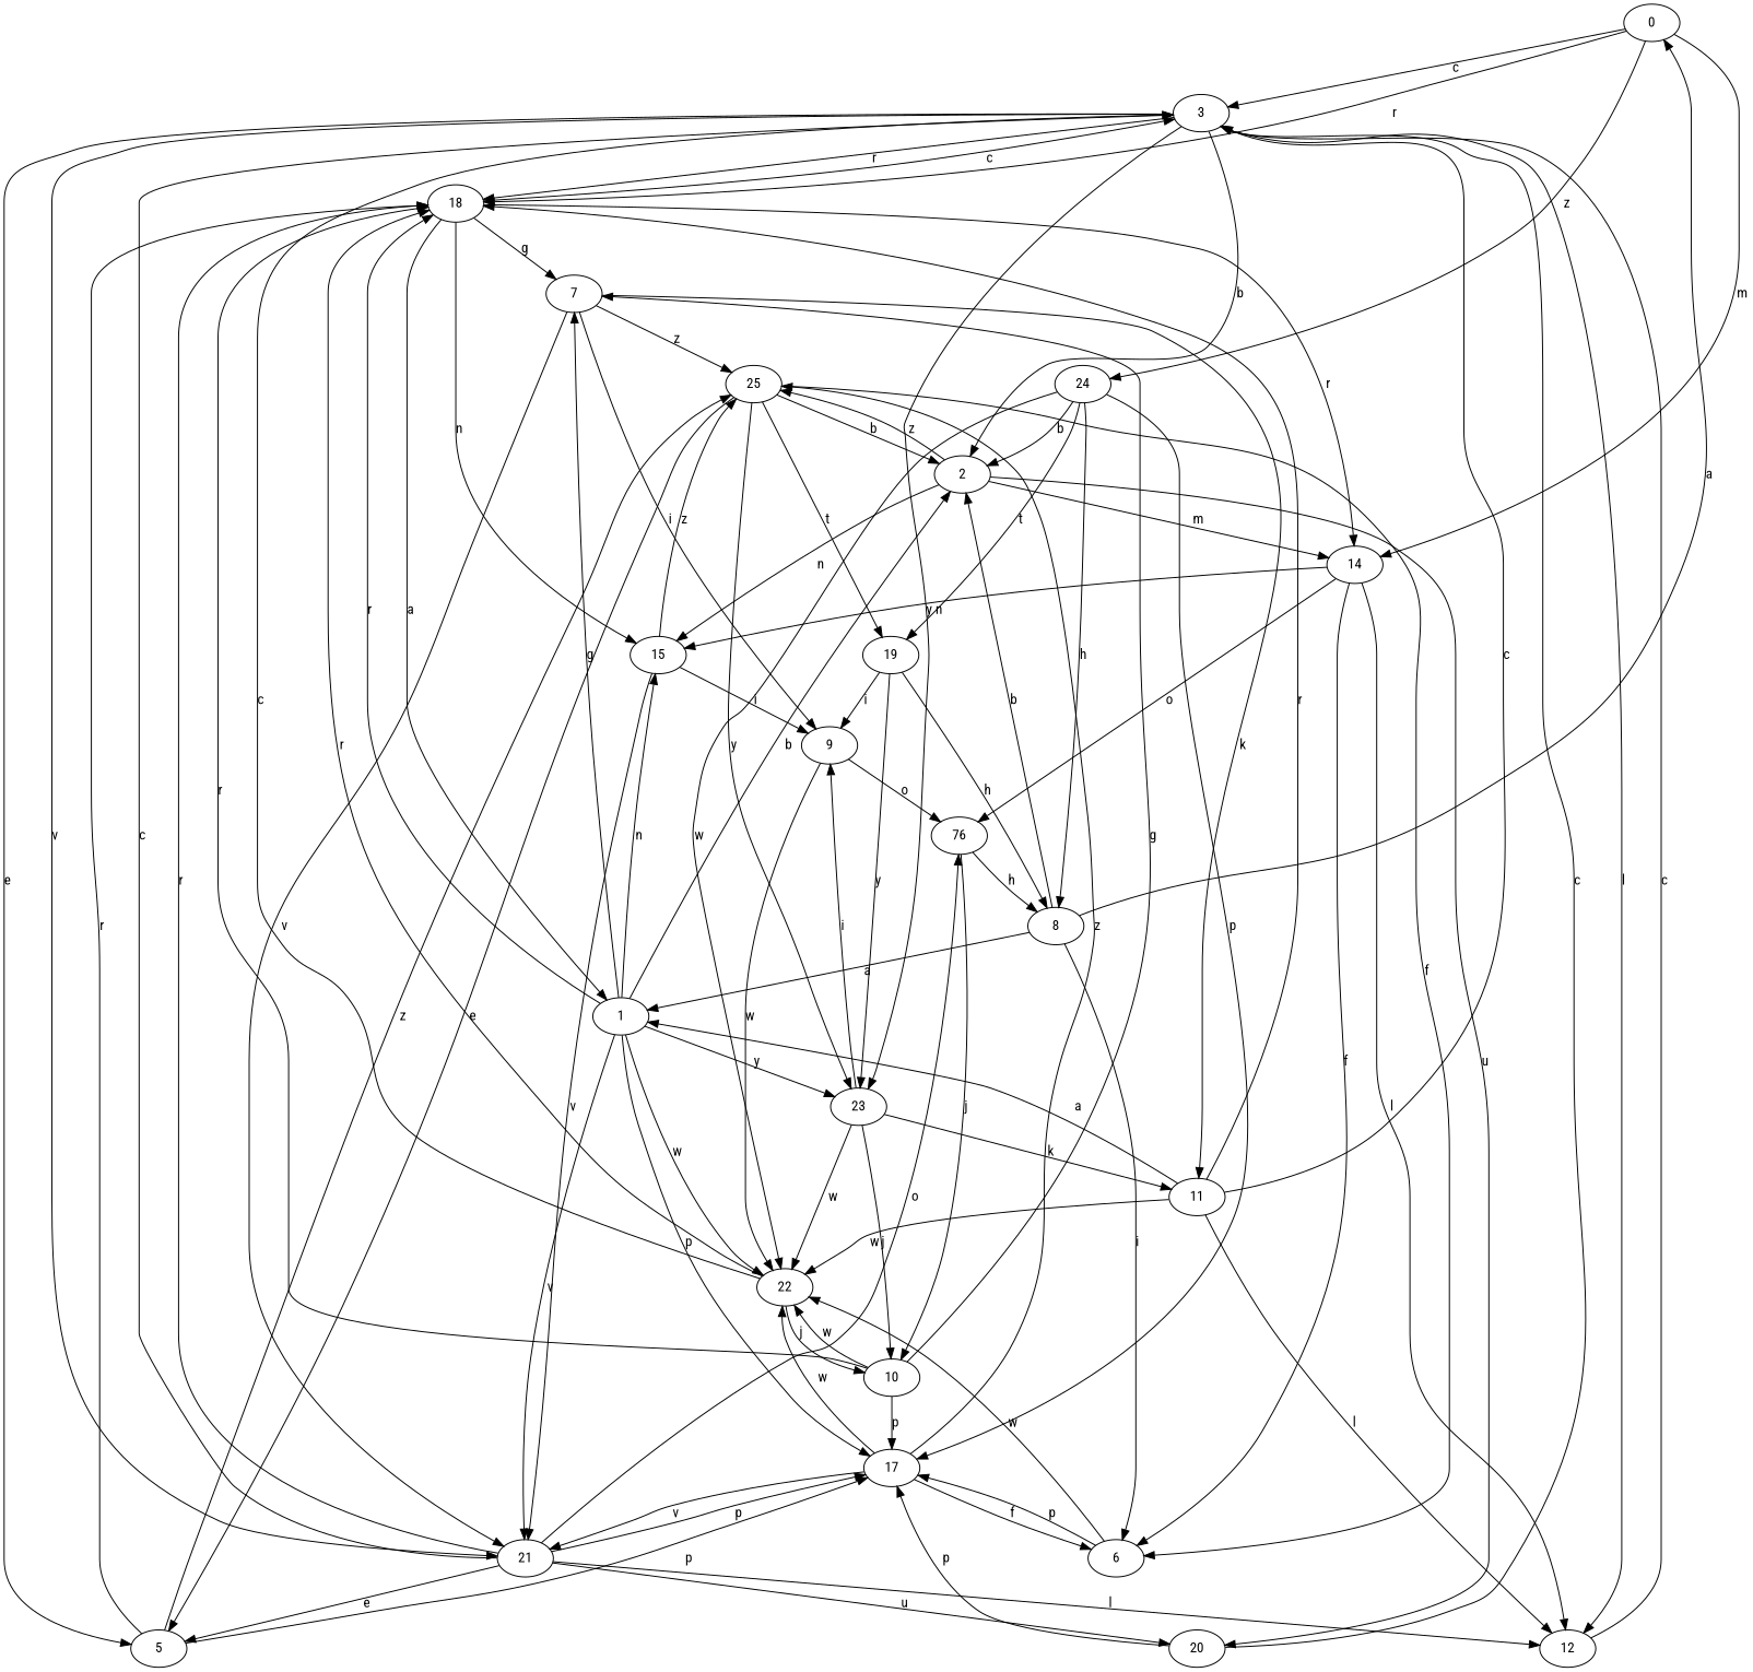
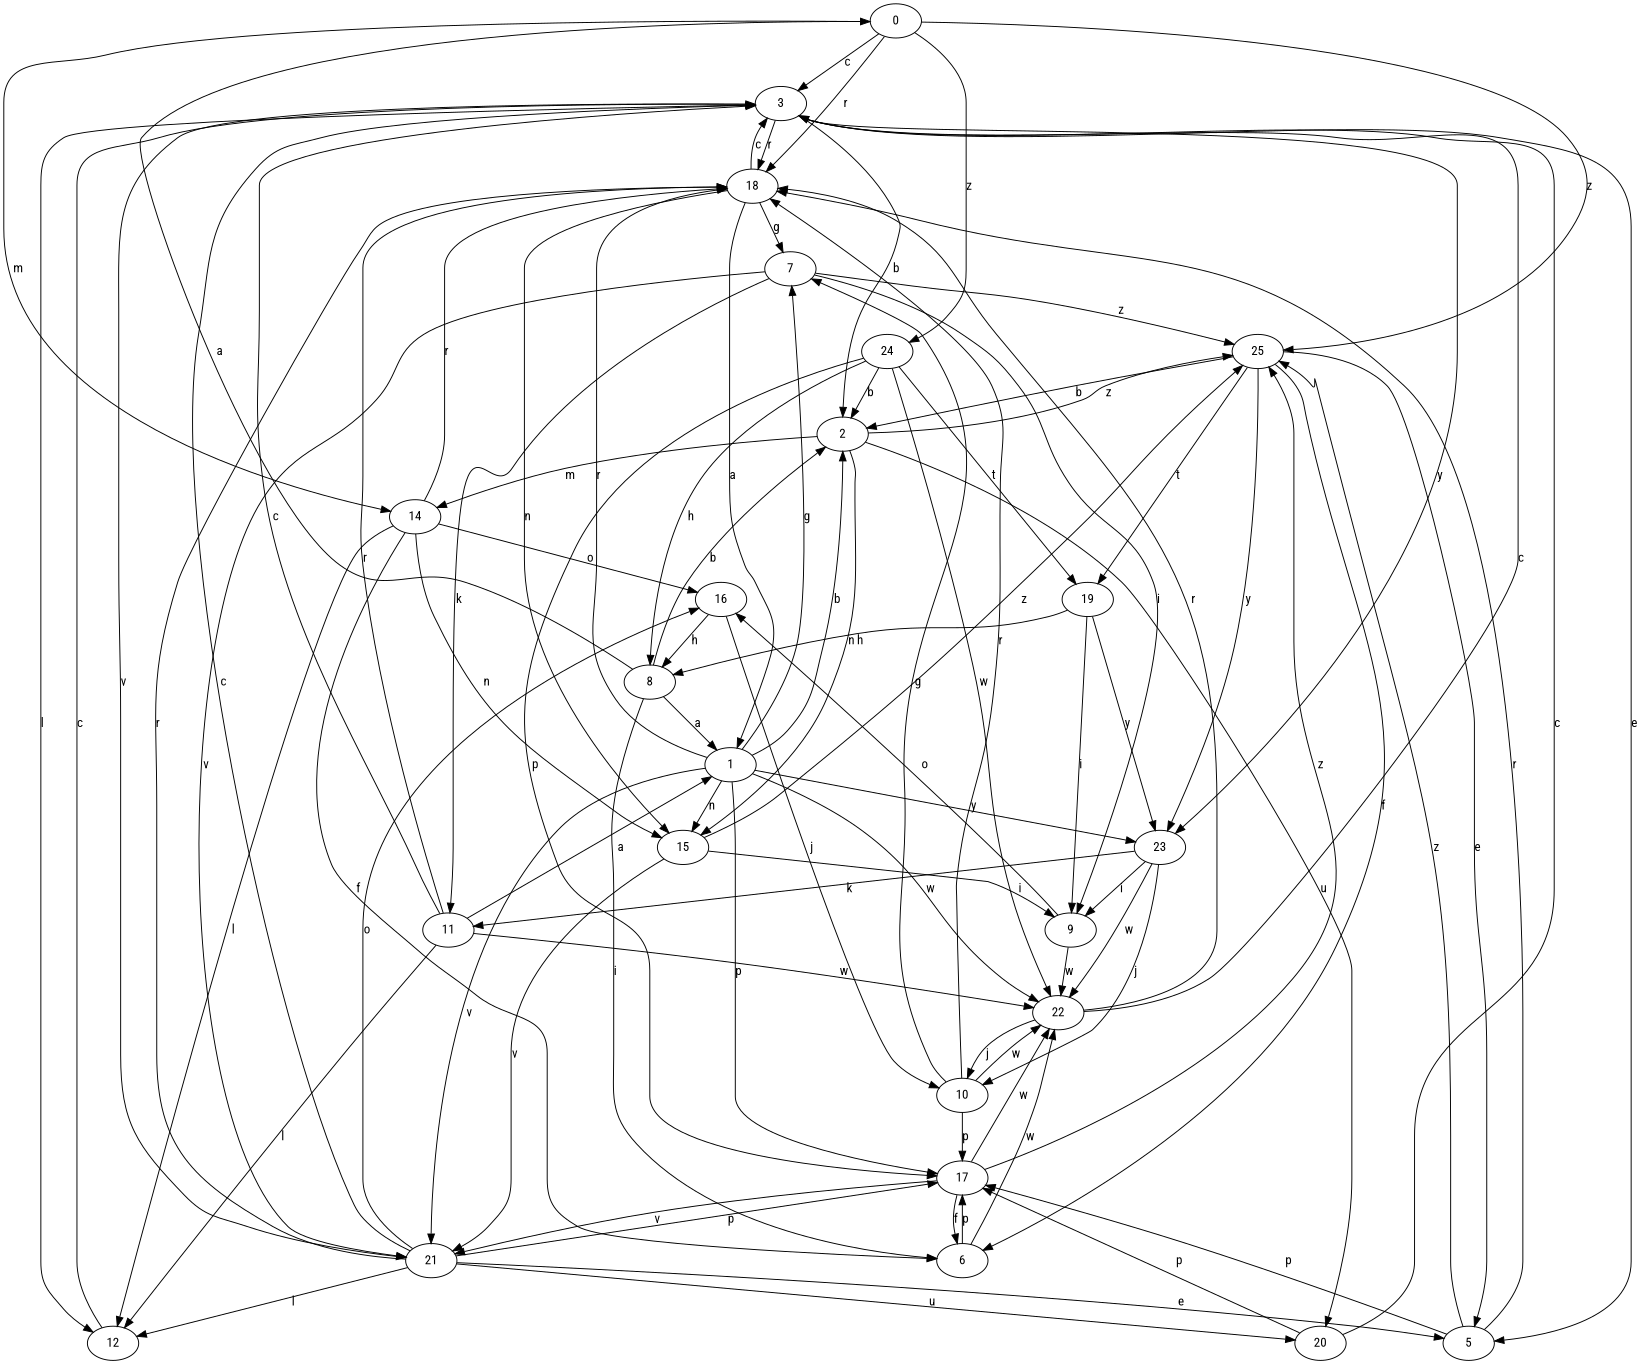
  strict digraph {
    fontname="Roboto Condensed"
    node [fontname="Roboto Condensed"]
    edge [fontname="Roboto Condensed"]
    0
    3
    14
    18
    24
    25
    2
    21
    23
    5
    12
    15
    6
-   16 [label=76]
+   16
    1
    7
    17
    22
    8
    19
    20
    9
    11
    10
    0 -> 3 [label=c]
    0 -> 14 [label=m]
    0 -> 18 [label=r]
    0 -> 24 [label=z]
+   0 -> 25 [label=z]
    3 -> 18 [label=r]
    3 -> 2 [label=b]
    3 -> 21 [label=v]
    3 -> 23 [label=y]
    3 -> 5 [label=e]
    3 -> 12 [label=l]
-   18 -> 14 [label=r]
+   14 -> 18 [label=r]
    14 -> 12 [label=l]
    14 -> 15 [label=n]
    14 -> 6 [label=f]
    14 -> 16 [label=o]
    18 -> 3 [label=c]
    18 -> 15 [label=n]
    18 -> 1 [label=a]
    18 -> 7 [label=g]
    24 -> 2 [label=b]
    24 -> 17 [label=p]
    24 -> 22 [label=w]
    24 -> 8 [label=h]
    24 -> 19 [label=t]
    25 -> 2 [label=b]
    25 -> 23 [label=y]
    25 -> 5 [label=e]
    25 -> 6 [label=f]
    25 -> 19 [label=t]
    2 -> 14 [label=m]
    2 -> 25 [label=z]
    2 -> 15 [label=n]
    2 -> 20 [label=u]
    21 -> 3 [label=c]
    21 -> 18 [label=r]
    21 -> 5 [label=e]
    21 -> 12 [label=l]
    21 -> 16 [label=o]
    21 -> 17 [label=p]
    21 -> 20 [label=u]
    23 -> 22 [label=w]
    23 -> 9 [label=i]
    23 -> 11 [label=k]
    23 -> 10 [label=j]
    5 -> 18 [label=r]
    5 -> 25 [label=z]
    5 -> 17 [label=p]
    12 -> 3 [label=c]
    15 -> 25 [label=z]
    15 -> 21 [label=v]
    15 -> 9 [label=i]
    6 -> 17 [label=p]
    6 -> 22 [label=w]
    16 -> 8 [label=h]
    16 -> 10 [label=j]
    1 -> 18 [label=r]
    1 -> 2 [label=b]
    1 -> 21 [label=v]
    1 -> 23 [label=y]
    1 -> 15 [label=n]
    1 -> 7 [label=g]
    1 -> 17 [label=p]
    1 -> 22 [label=w]
    7 -> 25 [label=z]
    7 -> 21 [label=v]
    7 -> 9 [label=i]
    7 -> 11 [label=k]
    17 -> 25 [label=z]
    17 -> 21 [label=v]
    17 -> 6 [label=f]
    17 -> 22 [label=w]
    22 -> 3 [label=c]
    22 -> 18 [label=r]
    22 -> 10 [label=j]
    8 -> 0 [label=a]
    8 -> 2 [label=b]
    8 -> 6 [label=i]
    8 -> 1 [label=a]
    19 -> 23 [label=y]
    19 -> 8 [label=h]
    19 -> 9 [label=i]
    20 -> 3 [label=c]
    20 -> 17 [label=p]
    9 -> 16 [label=o]
    9 -> 22 [label=w]
    11 -> 3 [label=c]
    11 -> 18 [label=r]
    11 -> 12 [label=l]
    11 -> 1 [label=a]
    11 -> 22 [label=w]
    10 -> 18 [label=r]
    10 -> 7 [label=g]
    10 -> 17 [label=p]
    10 -> 22 [label=w]
  }
